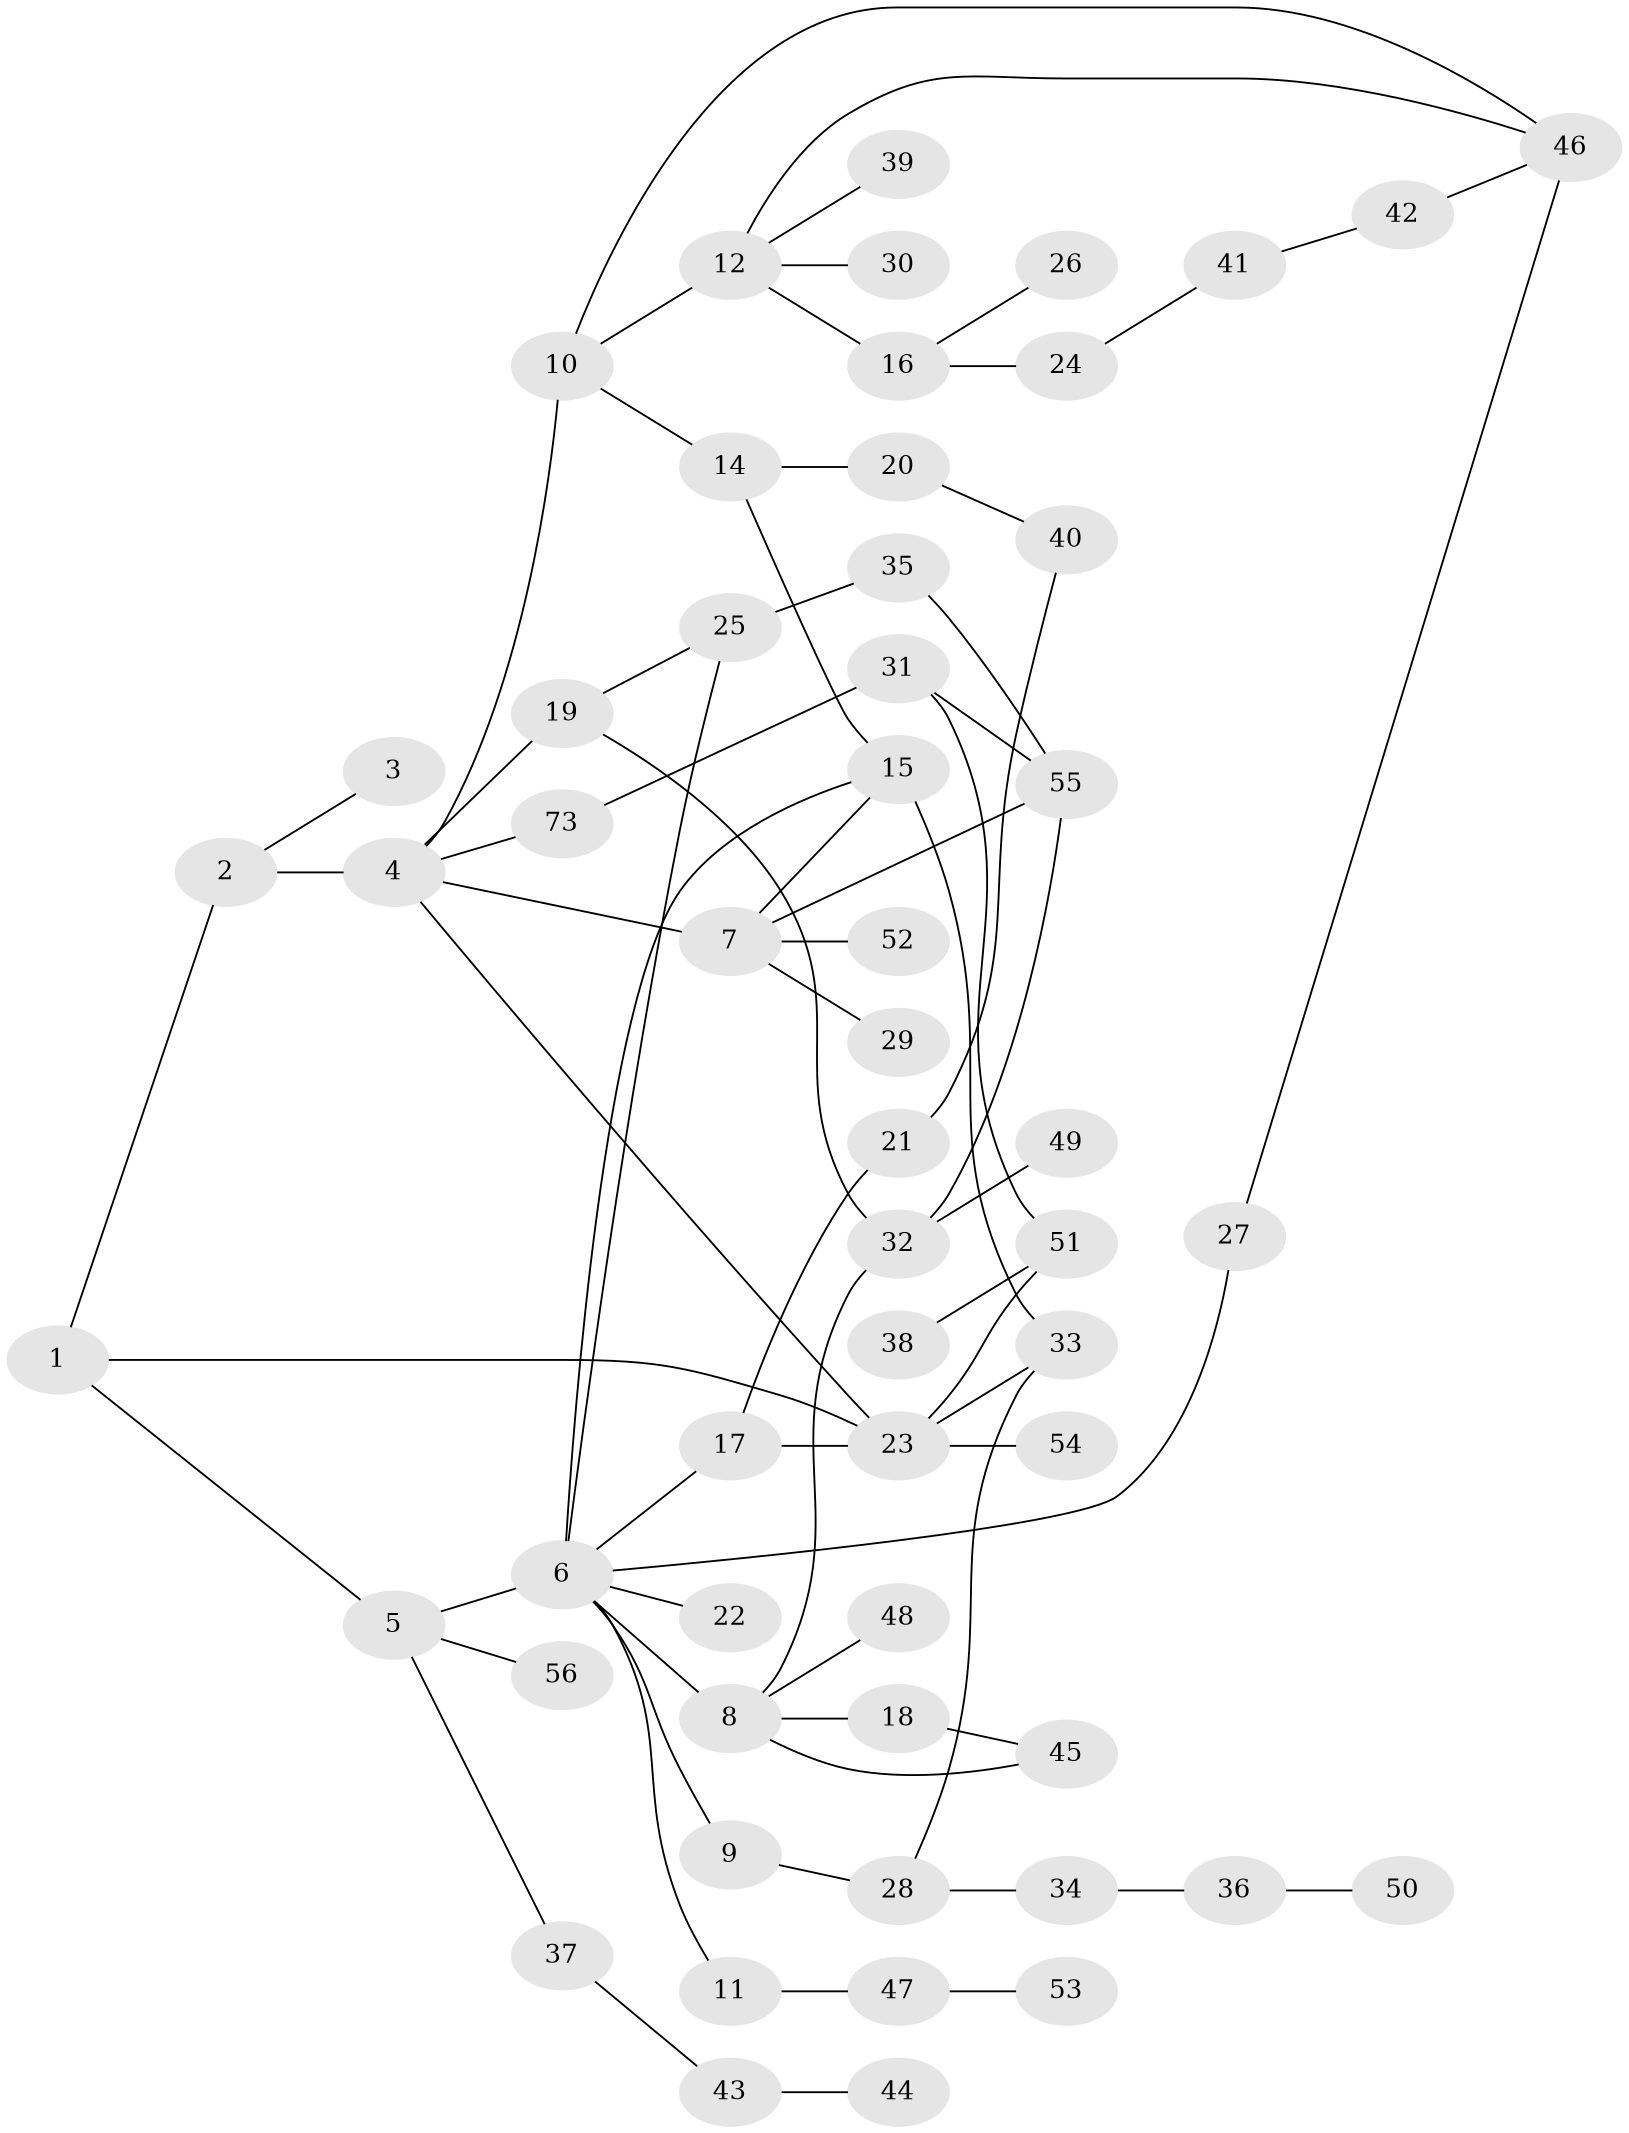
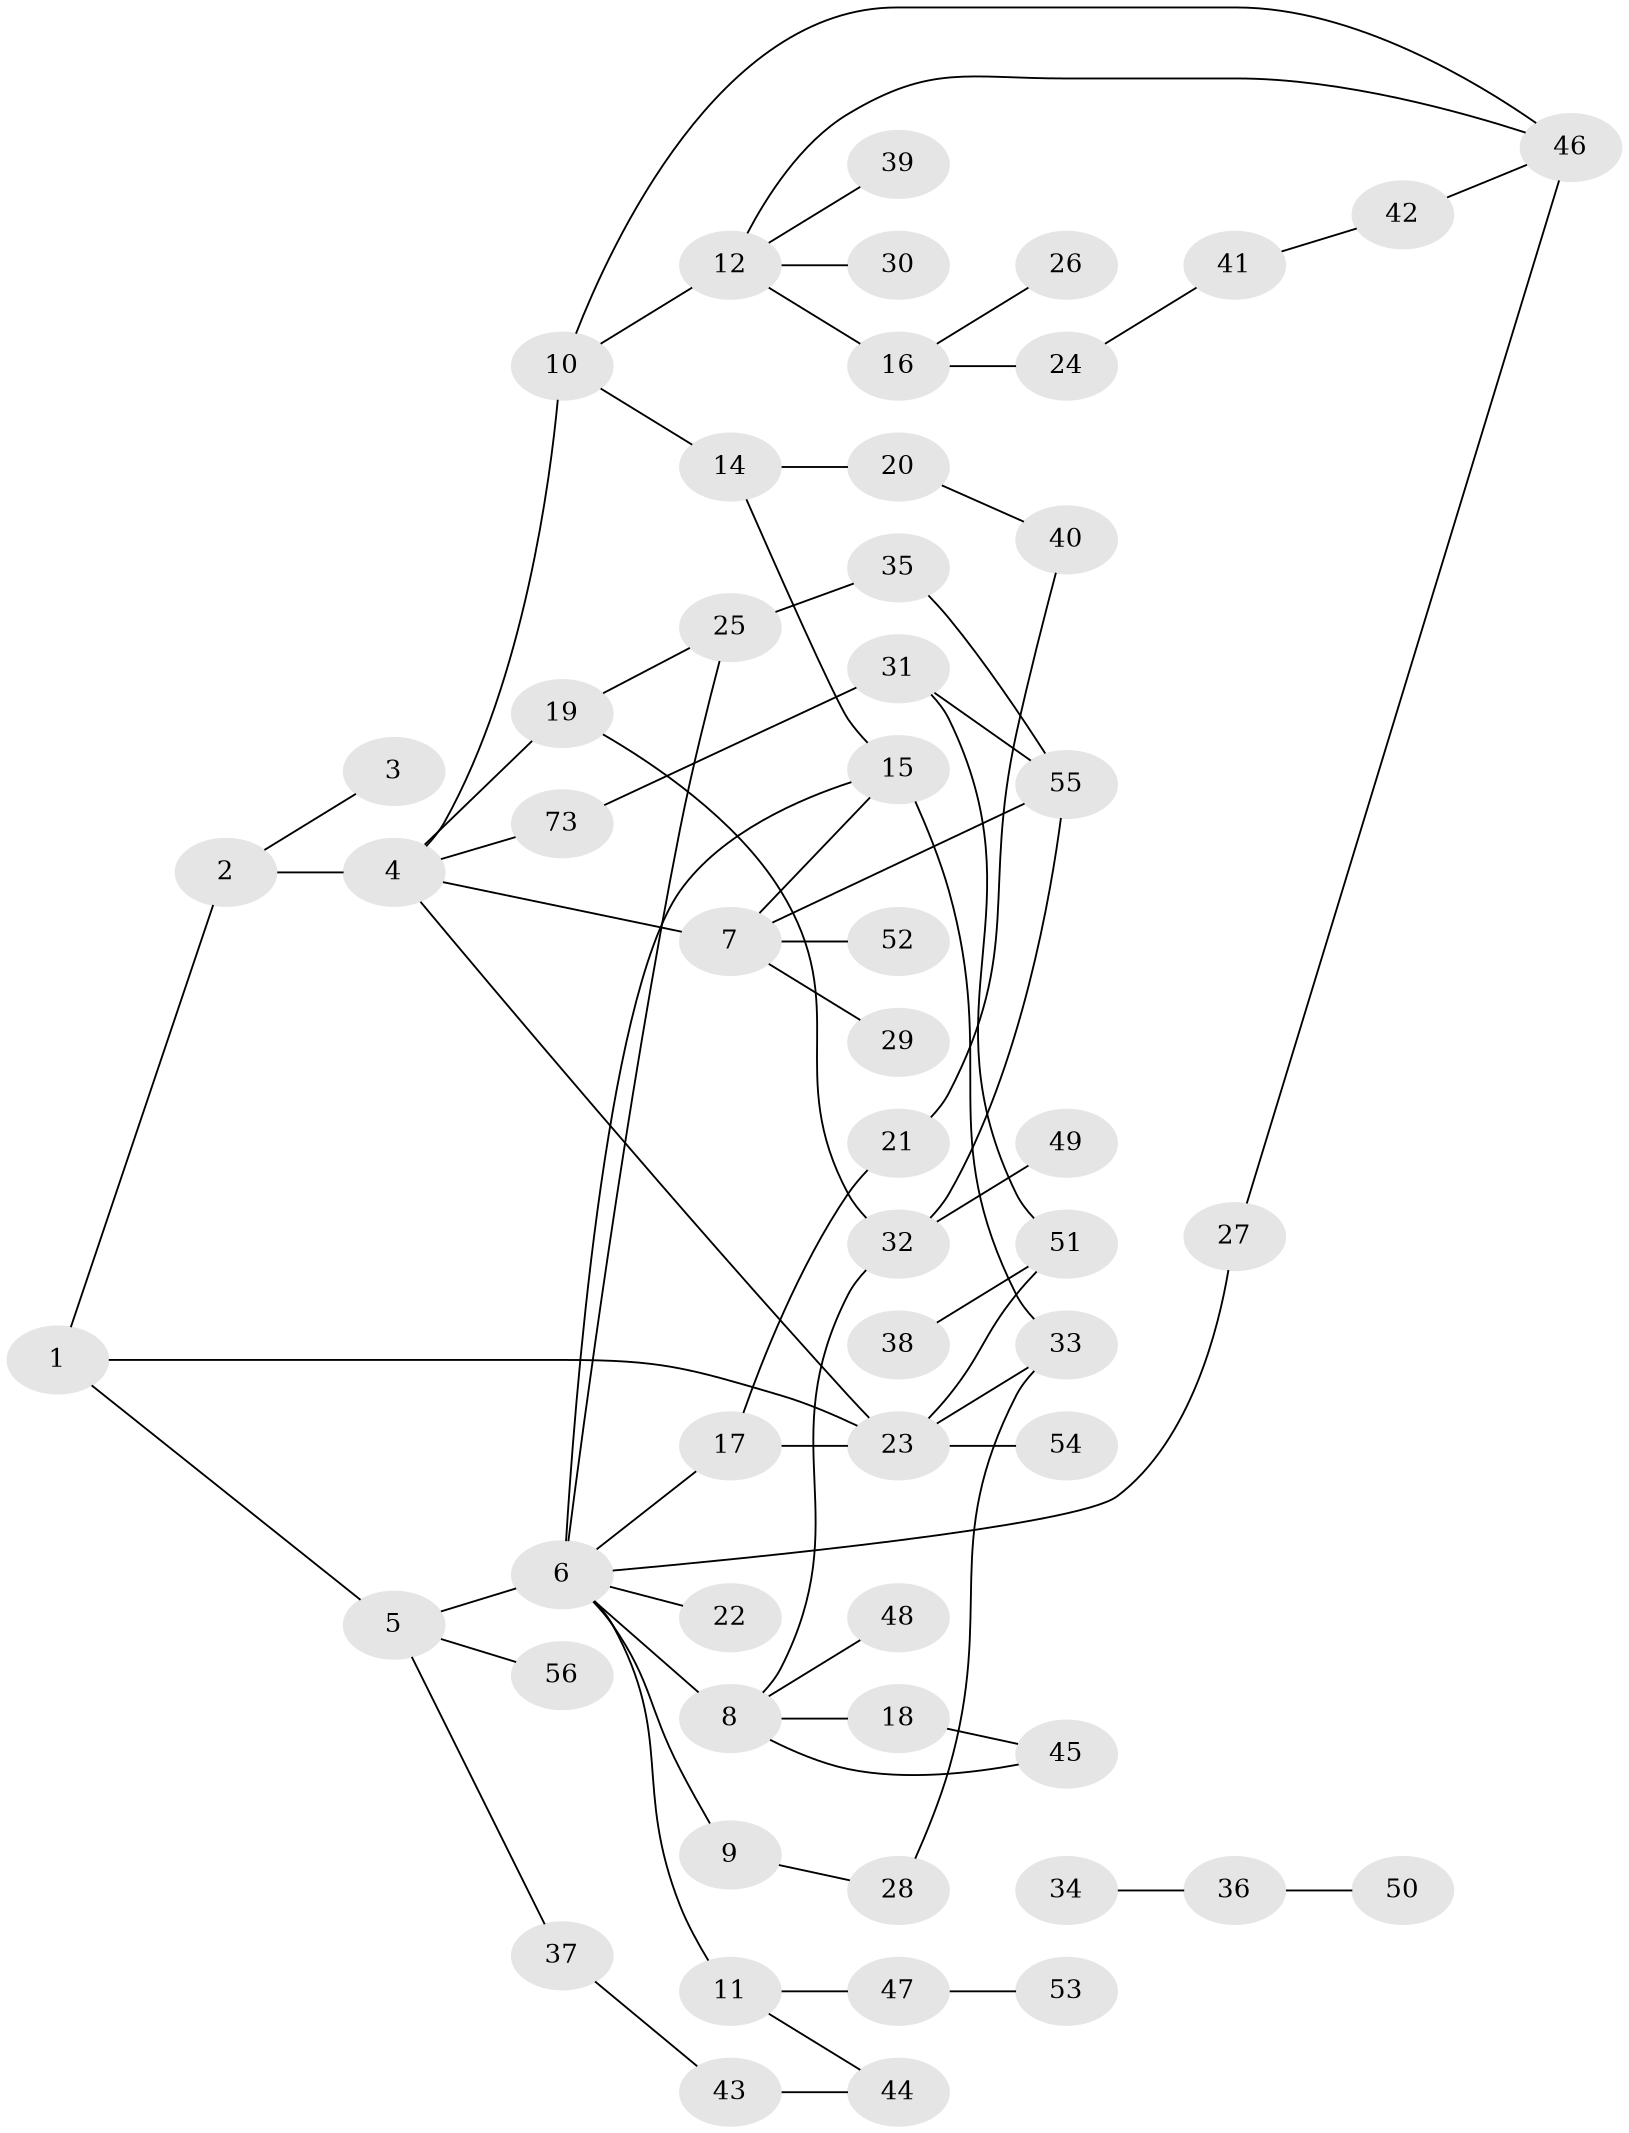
  graph {
    rankdir=LR
    node [color=gray90 style=filled]
    1
    2
    5
    23
    3
    4
    6
    37
    56
    33
    51
    54
    7
    10
    n15 [label=73]
    19
    15
    29
    52
    55
    12
    14
    46
    31
    25
    32
    8
    9
    11
    17
    22
    27
    43
    18
    45
    48
    28
    44
    47
    21
    35
    49
    34
    16
    30
    39
    20
    53
    24
    26
    42
    40
    38
    41
    36
    50
    1 -- 2
    1 -- 5
    1 -- 23
    2 -- 3
    2 -- 4
    5 -- 6
    5 -- 37
    5 -- 56
    23 -- 33
    23 -- 51
    23 -- 54
    4 -- 23
    4 -- 7
    4 -- 10
    4 -- n15
    4 -- 19
    6 -- 15
    6 -- 25
    6 -- 8
    6 -- 9
    6 -- 11
    6 -- 17
    6 -- 22
    6 -- 27
    37 -- 43
    7 -- 15
    7 -- 29
    7 -- 52
    7 -- 55
    10 -- 12
    10 -- 14
    10 -- 46
    n15 -- 31
    19 -- 25
    19 -- 32
    15 -- 33
    12 -- 46
    12 -- 16
    12 -- 30
    12 -- 39
    14 -- 15
    14 -- 20
    31 -- 51
    31 -- 55
    25 -- 35
    32 -- 55
    32 -- 49
    8 -- 32
    8 -- 18
    8 -- 45
    8 -- 48
    9 -- 28
+   11 -- 44
    11 -- 47
    17 -- 23
    17 -- 21
    27 -- 46
    43 -- 44
    18 -- 45
    28 -- 33
-   28 -- 34
    47 -- 53
    21 -- 40
    35 -- 55
    34 -- 36
    16 -- 24
    16 -- 26
    20 -- 40
    24 -- 41
    42 -- 46
    38 -- 51
    41 -- 42
    36 -- 50
  }
